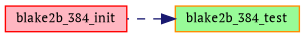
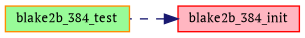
  digraph {
    rankdir=RL
    fontname="PT Serif"
    node [fontname="PT Serif" fontsize=10 shape=record style=filled]
    n1 [color=red fillcolor=lightpink fontcolor=black height=0.2 label=blake2b_384_init width=0.4]
    n2 [color=darkorange fillcolor=palegreen height=0.2 label=blake2b_384_test width=0.4]
-   n2 -> n1 [color=midnightblue dir=back fontname="PT Serif" fontsize=10 labelfontname=Helvetica labelfontsize=10 style=dashed]
+   n1 -> n2 [color=midnightblue dir=back fontname="PT Serif" fontsize=10 labelfontname=Helvetica labelfontsize=10 style=dashed]
  }
